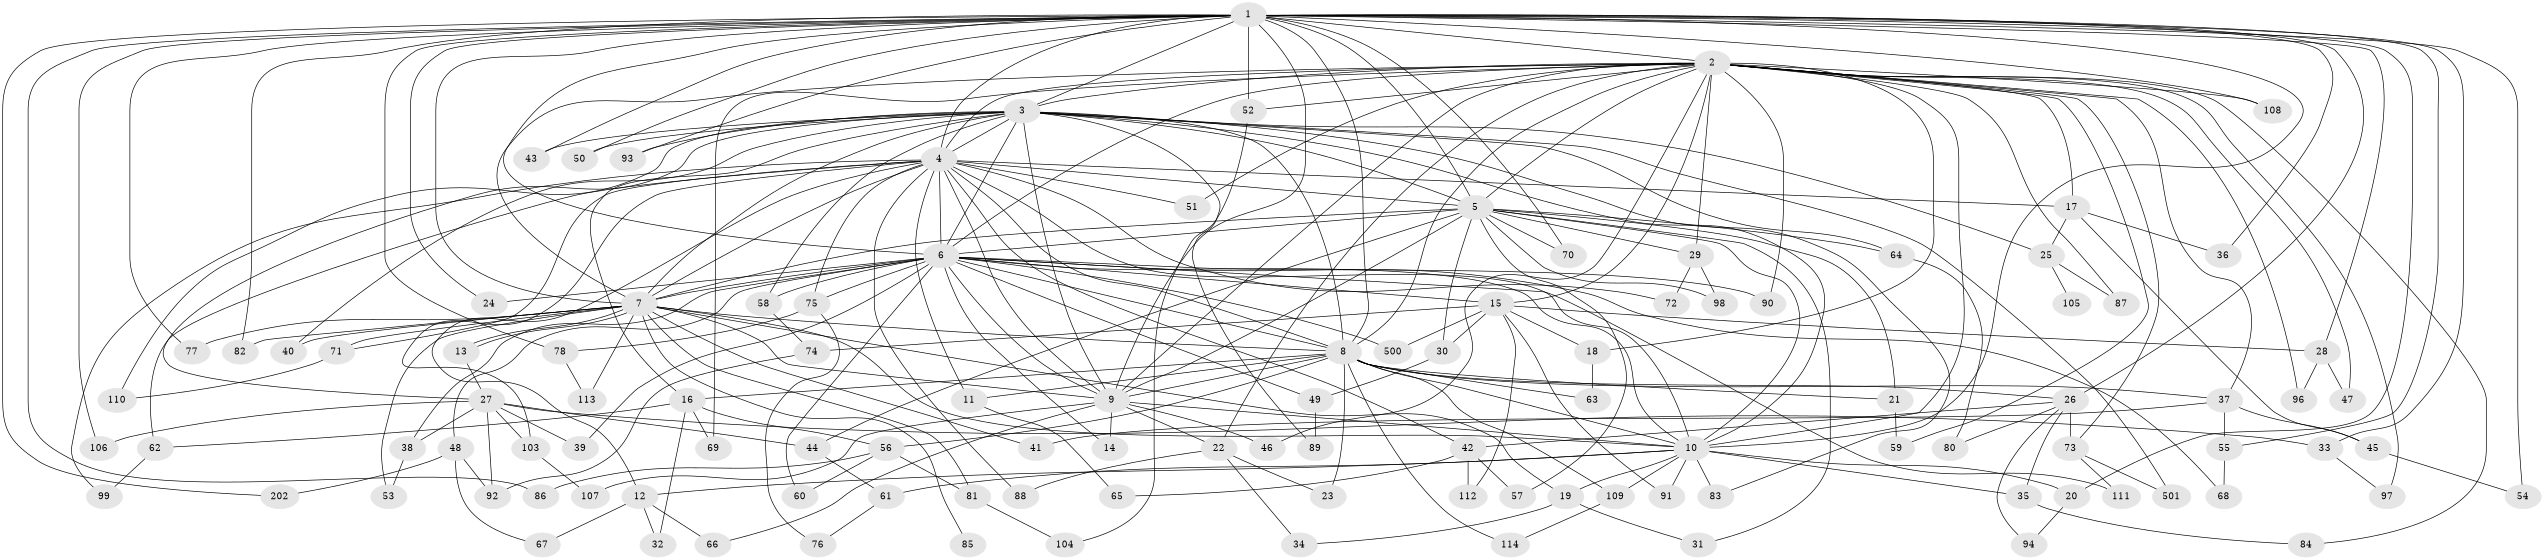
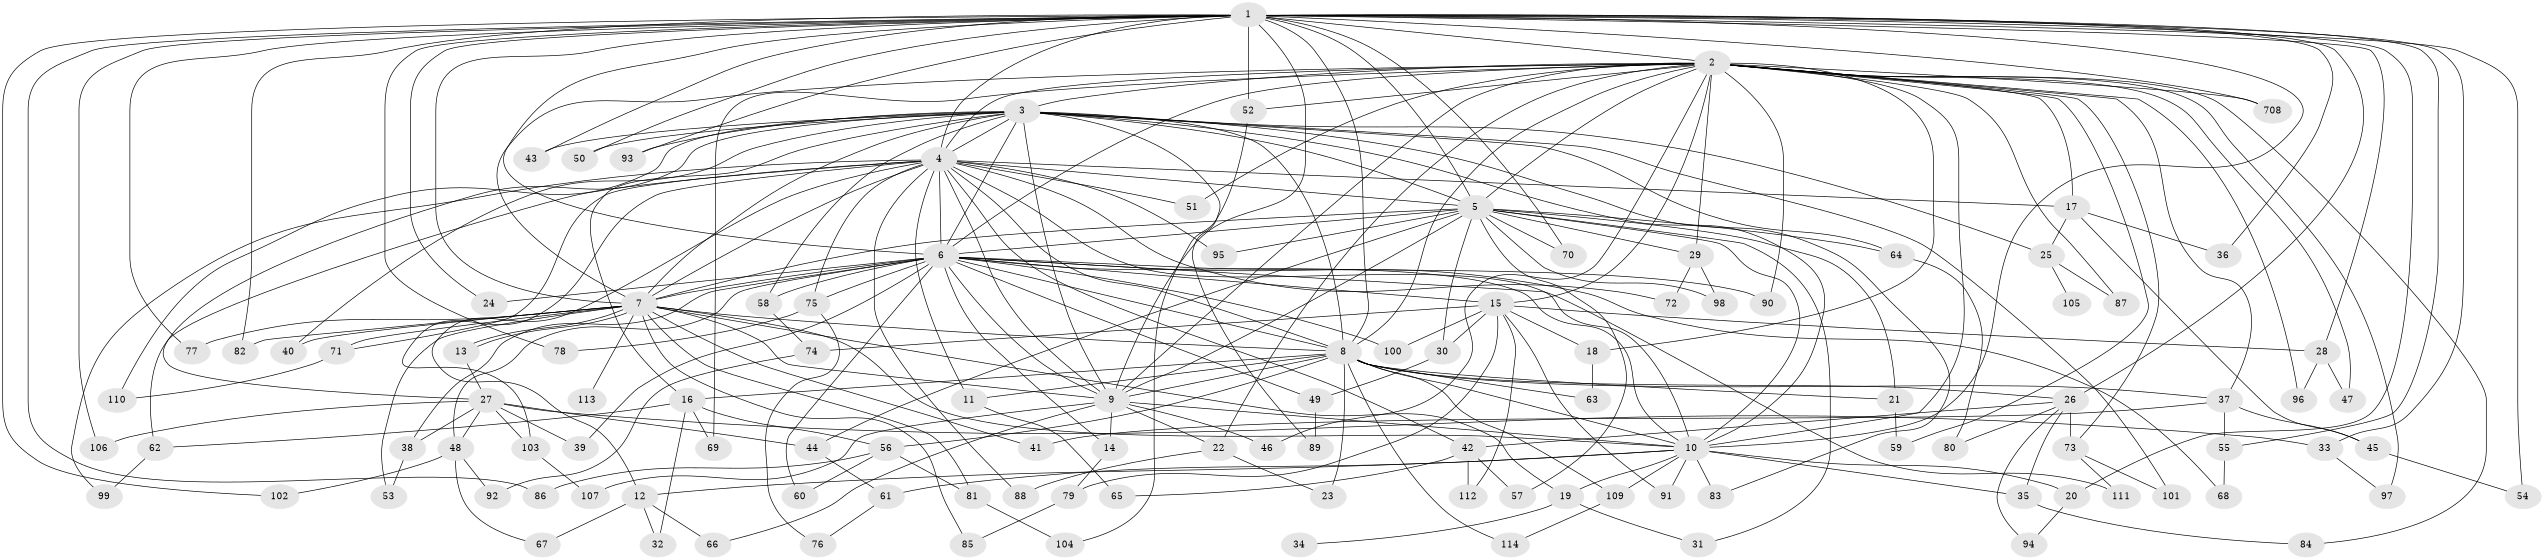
  graph {
    node [color=gray90 style=filled]
    1
    2
    3
    4
    5
    6
    7
    8
    9
    10
    20
    24
    26
    28
    33
    36
    43
    50
    52
    54
    55
    70
    77
    78
    82
    86
    93
-   102 [label=202]
+   102
    106
-   108
+   108 [label=708]
    15
    17
    18
    22
    29
    37
    46
    47
    51
    59
    69
    73
    84
    87
    90
    96
    97
    16
    25
    27
    40
    58
    64
    83
    89
-   101 [label=501]
+   101
    110
    11
    12
    42
    62
    71
    72
    75
    88
+   95
    99
    103
    21
    30
    31
    44
    57
    98
    14
    38
    39
    48
    49
    60
    68
-   100 [label=500]
+   100
    111
    13
    19
    41
    53
    81
    85
    113
    23
    56
    63
    109
    114
    66
    107
    35
    61
    91
    94
    80
    104
+   79
    74
    112
    45
    34
    32
    105
    65
    67
    76
    92
    1 -- 2
-   1 -- 3
    1 -- 4
    1 -- 5
    1 -- 6
    1 -- 7
    1 -- 8
    1 -- 9
    1 -- 10
    1 -- 20
    1 -- 24
    1 -- 26
    1 -- 28
    1 -- 33
    1 -- 36
    1 -- 43
    1 -- 50
    1 -- 52
    1 -- 54
    1 -- 55
    1 -- 70
    1 -- 77
    1 -- 78
    1 -- 82
    1 -- 86
    1 -- 93
    1 -- 102
    1 -- 106
    1 -- 108
    2 -- 3
    2 -- 4
    2 -- 5
    2 -- 6
    2 -- 7
    2 -- 8
    2 -- 9
    2 -- 10
    2 -- 52
    2 -- 108
    2 -- 15
    2 -- 17
    2 -- 18
    2 -- 22
    2 -- 29
    2 -- 37
    2 -- 46
    2 -- 47
    2 -- 51
    2 -- 59
    2 -- 69
    2 -- 73
    2 -- 84
    2 -- 87
    2 -- 90
    2 -- 96
    2 -- 97
    3 -- 4
    3 -- 5
    3 -- 6
    3 -- 7
    3 -- 8
    3 -- 9
    3 -- 10
    3 -- 43
    3 -- 50
    3 -- 93
    3 -- 16
    3 -- 25
    3 -- 27
    3 -- 40
    3 -- 58
    3 -- 64
    3 -- 83
    3 -- 89
    3 -- 101
    3 -- 110
    4 -- 5
    4 -- 6
    4 -- 7
    4 -- 8
    4 -- 9
    4 -- 10
    4 -- 17
    4 -- 51
    4 -- 11
    4 -- 12
    4 -- 42
    4 -- 62
    4 -- 71
    4 -- 72
    4 -- 75
    4 -- 88
+   4 -- 95
    4 -- 99
    4 -- 103
    5 -- 6
    5 -- 7
    5 -- 9
    5 -- 10
    5 -- 70
    5 -- 29
    5 -- 64
+   5 -- 95
    5 -- 21
    5 -- 30
    5 -- 31
    5 -- 44
    5 -- 57
    5 -- 98
    6 -- 7
    6 -- 8
    6 -- 9
    6 -- 10
    6 -- 24
    6 -- 15
    6 -- 90
    6 -- 58
    6 -- 75
    6 -- 14
    6 -- 38
    6 -- 39
    6 -- 48
    6 -- 49
    6 -- 60
    6 -- 68
    6 -- 100
    6 -- 111
    7 -- 8
    7 -- 9
    7 -- 10
    7 -- 77
    7 -- 82
    7 -- 40
    7 -- 71
    7 -- 13
    7 -- 13
    7 -- 19
    7 -- 41
    7 -- 53
    7 -- 81
    7 -- 85
    7 -- 113
    8 -- 9
    8 -- 10
    8 -- 26
    8 -- 37
    8 -- 16
    8 -- 11
    8 -- 21
    8 -- 23
    8 -- 56
    8 -- 63
    8 -- 109
    8 -- 114
    9 -- 10
    9 -- 22
    9 -- 46
    9 -- 14
    9 -- 66
    9 -- 107
    10 -- 20
    10 -- 83
    10 -- 12
    10 -- 19
    10 -- 109
    10 -- 35
    10 -- 61
    10 -- 91
    20 -- 94
    26 -- 73
    26 -- 42
    26 -- 35
    26 -- 94
    26 -- 80
    28 -- 47
    28 -- 96
    33 -- 97
    52 -- 104
    55 -- 68
-   78 -- 113
    15 -- 28
    15 -- 18
    15 -- 30
    15 -- 100
    15 -- 91
+   15 -- 79
    15 -- 74
    15 -- 112
    17 -- 36
    17 -- 25
    17 -- 45
    18 -- 63
    22 -- 88
    22 -- 23
-   22 -- 34
    29 -- 72
    29 -- 98
    37 -- 55
    37 -- 41
    37 -- 45
    73 -- 101
    73 -- 111
    16 -- 69
    16 -- 62
    16 -- 56
    16 -- 32
    25 -- 87
    25 -- 105
    27 -- 33
    27 -- 106
    27 -- 103
    27 -- 44
    27 -- 38
    27 -- 39
-   27 -- 92
+   27 -- 48
    58 -- 74
    64 -- 80
    11 -- 65
    12 -- 66
    12 -- 32
    12 -- 67
    42 -- 57
    42 -- 112
    42 -- 65
    62 -- 99
    71 -- 110
    75 -- 78
    75 -- 76
    103 -- 107
    21 -- 59
    30 -- 49
    44 -- 61
+   14 -- 79
    38 -- 53
    48 -- 102
    48 -- 67
    48 -- 92
    49 -- 89
    13 -- 27
    19 -- 31
    19 -- 34
    81 -- 104
    56 -- 86
    56 -- 60
    56 -- 81
    109 -- 114
    35 -- 84
    61 -- 76
+   79 -- 85
    74 -- 92
    45 -- 54
  }
